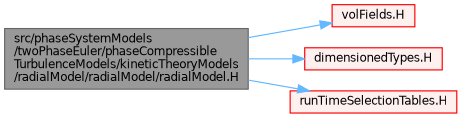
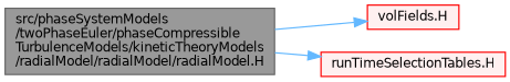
  digraph {
    rankdir=LR
    node [color=red fillcolor="#FFF0F0" fontname=Helvetica fontsize=10 shape=box style=filled]
    edge [color=steelblue1 fontname=Helvetica fontsize=10 labelfontname=Helvetica labelfontsize=10 style=solid]
    n1 [color=gray40 fillcolor=grey60 fontcolor=black height=0.2 label="src/phaseSystemModels\l/twoPhaseEuler/phaseCompressible\lTurbulenceModels/kineticTheoryModels\l/radialModel/radialModel/radialModel.H" width=0.4]
    n2 [height=0.2 label="volFields.H" width=0.4]
-   n3 [height=0.2 label="dimensionedTypes.H" width=0.4]
    n4 [height=0.2 label="runTimeSelectionTables.H" width=0.4]
    n1 -> n2
-   n1 -> n3
    n1 -> n4
  }
